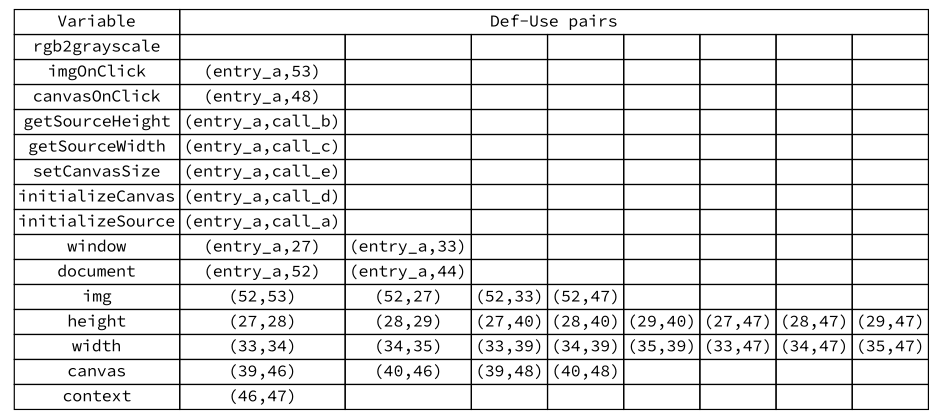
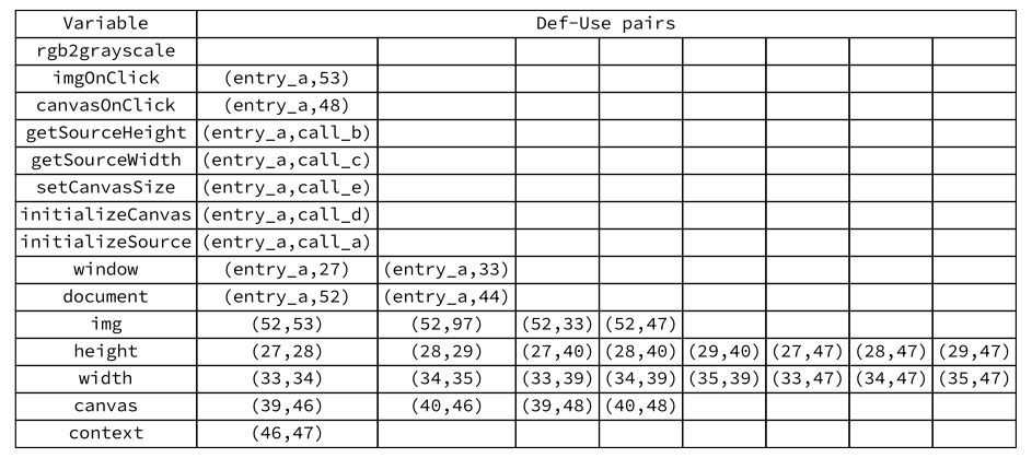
  digraph {
    rankdir=LR
    fontname="Source Code Pro"
-   n1 [label=< <TABLE BORDER="0" CELLBORDER="1" CELLSPACING="0"> <tr><td>Variable</td><td COLSPAN="8">Def-Use pairs</td></tr><tr><td>rgb2grayscale</td><td></td><td></td><td></td><td></td><td></td><td></td><td></td><td></td></tr> <tr><td>imgOnClick</td><td>(entry_a,53)</td><td></td><td></td><td></td><td></td><td></td><td></td><td></td></tr> <tr><td>canvasOnClick</td><td>(entry_a,48)</td><td></td><td></td><td></td><td></td><td></td><td></td><td></td></tr> <tr><td>getSourceHeight</td><td>(entry_a,call_b)</td><td></td><td></td><td></td><td></td><td></td><td></td><td></td></tr> <tr><td>getSourceWidth</td><td>(entry_a,call_c)</td><td></td><td></td><td></td><td></td><td></td><td></td><td></td></tr> <tr><td>setCanvasSize</td><td>(entry_a,call_e)</td><td></td><td></td><td></td><td></td><td></td><td></td><td></td></tr> <tr><td>initializeCanvas</td><td>(entry_a,call_d)</td><td></td><td></td><td></td><td></td><td></td><td></td><td></td></tr> <tr><td>initializeSource</td><td>(entry_a,call_a)</td><td></td><td></td><td></td><td></td><td></td><td></td><td></td></tr> <tr><td>window</td><td>(entry_a,27)</td><td>(entry_a,33)</td><td></td><td></td><td></td><td></td><td></td><td></td></tr> <tr><td>document</td><td>(entry_a,52)</td><td>(entry_a,44)</td><td></td><td></td><td></td><td></td><td></td><td></td></tr> <tr><td>img</td><td>(52,53)</td><td>(52,27)</td><td>(52,33)</td><td>(52,47)</td><td></td><td></td><td></td><td></td></tr> <tr><td>height</td><td>(27,28)</td><td>(28,29)</td><td>(27,40)</td><td>(28,40)</td><td>(29,40)</td><td>(27,47)</td><td>(28,47)</td><td>(29,47)</td></tr> <tr><td>width</td><td>(33,34)</td><td>(34,35)</td><td>(33,39)</td><td>(34,39)</td><td>(35,39)</td><td>(33,47)</td><td>(34,47)</td><td>(35,47)</td></tr> <tr><td>canvas</td><td>(39,46)</td><td>(40,46)</td><td>(39,48)</td><td>(40,48)</td><td></td><td></td><td></td><td></td></tr> <tr><td>context</td><td>(46,47)</td><td></td><td></td><td></td><td></td><td></td><td></td><td></td></tr> </TABLE> > shape=plaintext fontname="Source Code Pro"]
+   n1 [label=< <TABLE BORDER="0" CELLBORDER="1" CELLSPACING="0"> <tr><td>Variable</td><td COLSPAN="8">Def-Use pairs</td></tr><tr><td>rgb2grayscale</td><td></td><td></td><td></td><td></td><td></td><td></td><td></td><td></td></tr> <tr><td>imgOnClick</td><td>(entry_a,53)</td><td></td><td></td><td></td><td></td><td></td><td></td><td></td></tr> <tr><td>canvasOnClick</td><td>(entry_a,48)</td><td></td><td></td><td></td><td></td><td></td><td></td><td></td></tr> <tr><td>getSourceHeight</td><td>(entry_a,call_b)</td><td></td><td></td><td></td><td></td><td></td><td></td><td></td></tr> <tr><td>getSourceWidth</td><td>(entry_a,call_c)</td><td></td><td></td><td></td><td></td><td></td><td></td><td></td></tr> <tr><td>setCanvasSize</td><td>(entry_a,call_e)</td><td></td><td></td><td></td><td></td><td></td><td></td><td></td></tr> <tr><td>initializeCanvas</td><td>(entry_a,call_d)</td><td></td><td></td><td></td><td></td><td></td><td></td><td></td></tr> <tr><td>initializeSource</td><td>(entry_a,call_a)</td><td></td><td></td><td></td><td></td><td></td><td></td><td></td></tr> <tr><td>window</td><td>(entry_a,27)</td><td>(entry_a,33)</td><td></td><td></td><td></td><td></td><td></td><td></td></tr> <tr><td>document</td><td>(entry_a,52)</td><td>(entry_a,44)</td><td></td><td></td><td></td><td></td><td></td><td></td></tr> <tr><td>img</td><td>(52,53)</td><td>(52,97)</td><td>(52,33)</td><td>(52,47)</td><td></td><td></td><td></td><td></td></tr> <tr><td>height</td><td>(27,28)</td><td>(28,29)</td><td>(27,40)</td><td>(28,40)</td><td>(29,40)</td><td>(27,47)</td><td>(28,47)</td><td>(29,47)</td></tr> <tr><td>width</td><td>(33,34)</td><td>(34,35)</td><td>(33,39)</td><td>(34,39)</td><td>(35,39)</td><td>(33,47)</td><td>(34,47)</td><td>(35,47)</td></tr> <tr><td>canvas</td><td>(39,46)</td><td>(40,46)</td><td>(39,48)</td><td>(40,48)</td><td></td><td></td><td></td><td></td></tr> <tr><td>context</td><td>(46,47)</td><td></td><td></td><td></td><td></td><td></td><td></td><td></td></tr> </TABLE> > shape=plaintext fontname="Source Code Pro"]
  }
